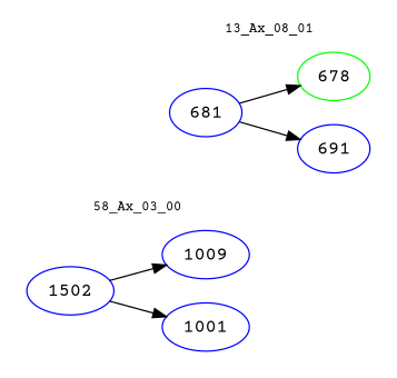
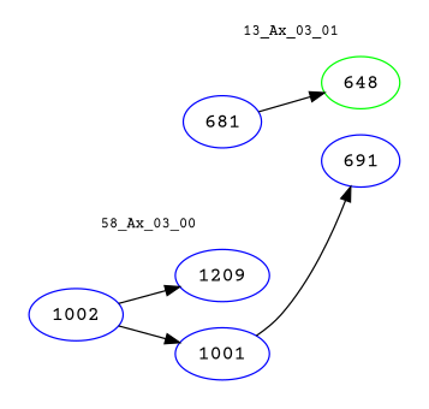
  digraph {
    fontname="Courier Prime"
    rankdir=LR
    node [color=blue fontname="Courier Prime"]
    edge [color=black fontname="Courier Prime"]
    n1 [label=681]
-   n2 [color=green label=678]
+   n2 [color=green label=648]
    n3 [label=691]
-   n4 [label=1502]
+   n4 [label=1002]
    n5 [label=1001]
-   n6 [label=1009]
+   n6 [label=1209]
    subgraph cluster_1 {
      color=white
      fontsize=10
-     label="13_Ax_08_01"
+     label="13_Ax_03_01"
      n1
      n2
      n3
    }
    subgraph cluster_2 {
      color=white
      fontsize=10
      label="58_Ax_03_00"
      n4
      n5
      n6
    }
    n1 -> n2
-   n1 -> n3
+   n5 -> n3
    n4 -> n5
    n4 -> n6
  }
